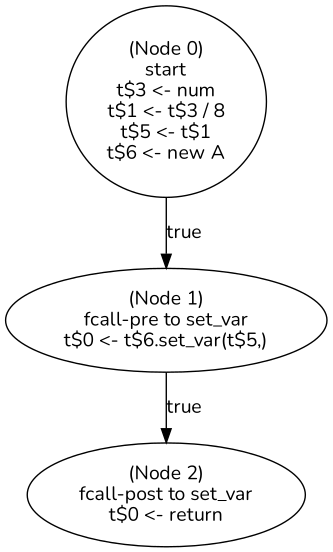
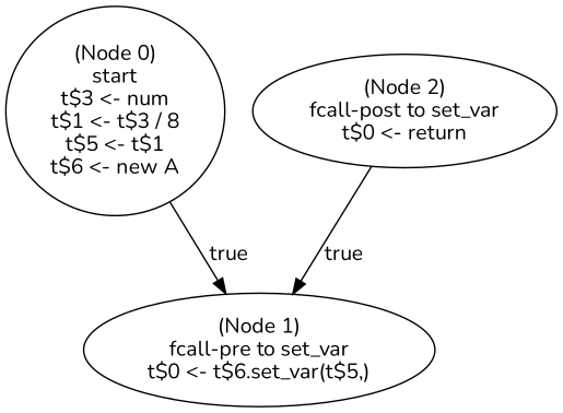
  digraph {
    fontname=Nunito
    node [fontname=Nunito]
    edge [fontname=Nunito]
    n1 [label="(Node 0)\nstart\nt$3 <- num\nt$1 <- t$3 / 8\nt$5 <- t$1\nt$6 <- new A\n"]
    n2 [label="(Node 1)\nfcall-pre to set_var\nt$0 <- t$6.set_var(t$5,)\n"]
    n3 [label="(Node 2)\nfcall-post to set_var\nt$0 <- return\n"]
    n1 -> n2 [label=true]
-   n2 -> n3 [label=true]
+   n3 -> n2 [label=true]
  }
